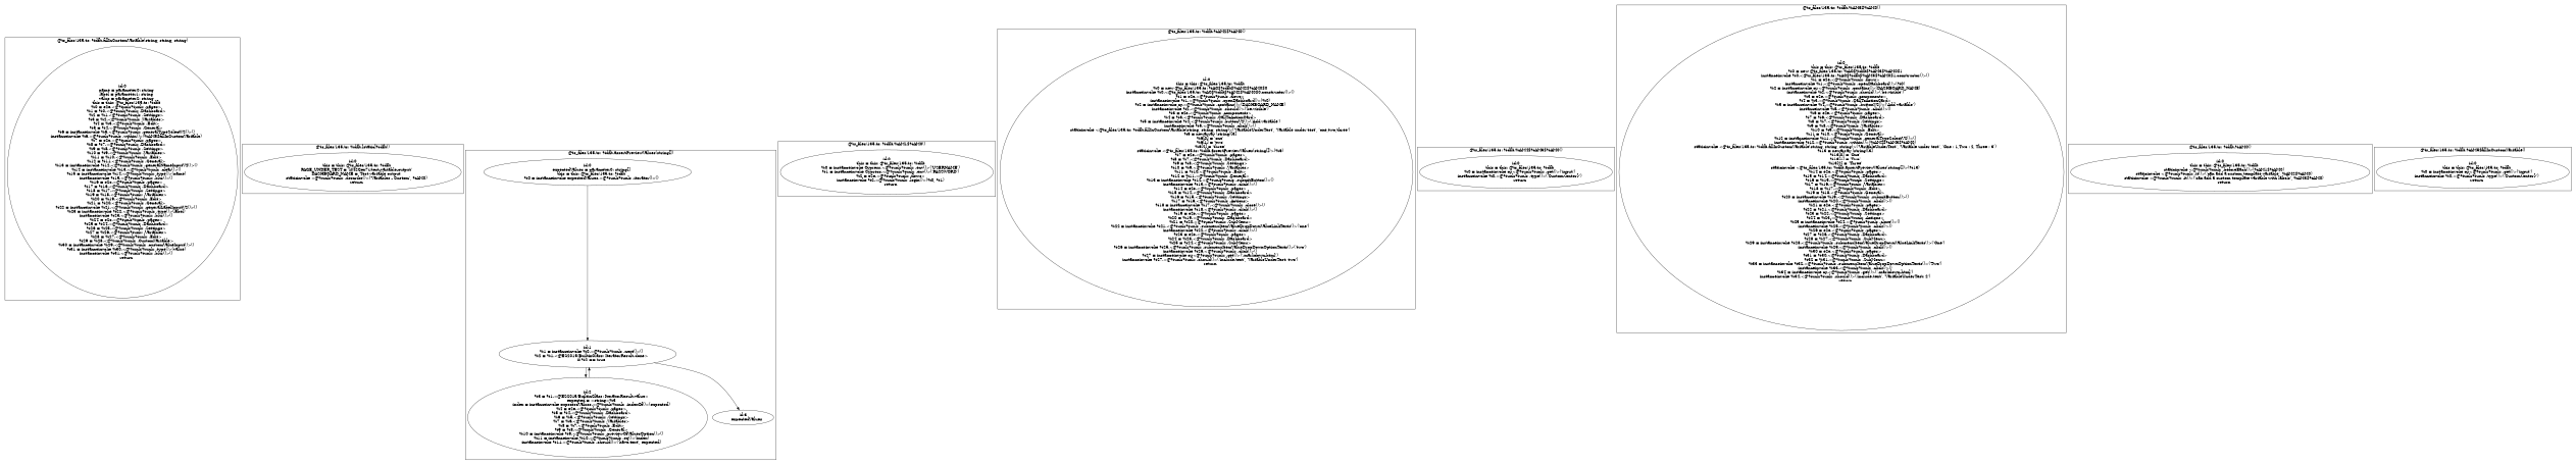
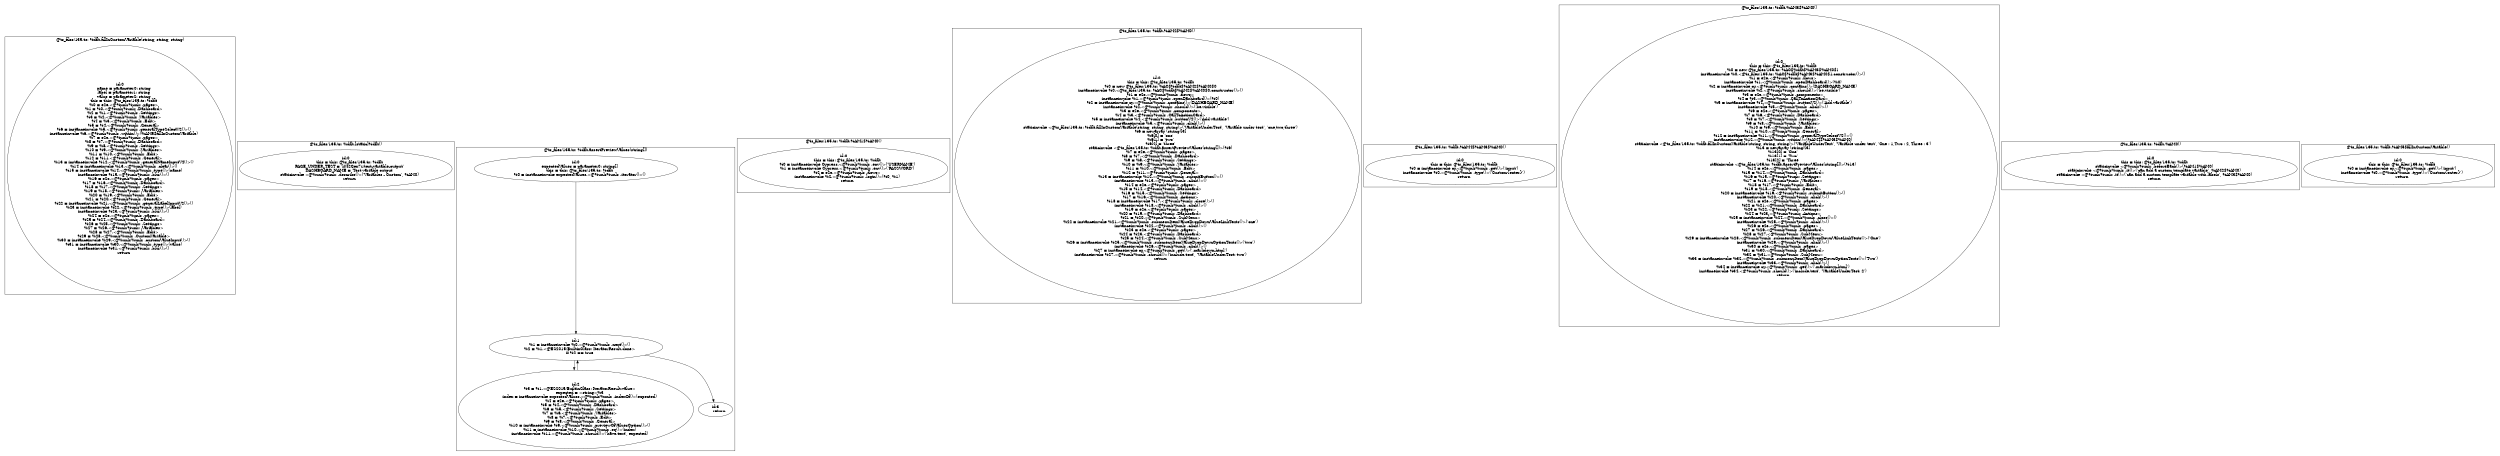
  digraph {
    n1 [label="id:0\n      name = parameter0: string\n      label = parameter1: string\n      value = parameter2: string\n      this = this: @ts_files/135.ts: %dflt\n      %0 = e2e.<@%unk/%unk: .pages>\n      %1 = %0.<@%unk/%unk: .Dashboard>\n      %2 = %1.<@%unk/%unk: .Settings>\n      %3 = %2.<@%unk/%unk: .Variables>\n      %4 = %3.<@%unk/%unk: .Edit>\n      %5 = %4.<@%unk/%unk: .General>\n      %6 = instanceinvoke %5.<@%unk/%unk: .generalTypeSelectV2()>()\n      instanceinvoke %6.<@%unk/%unk: .within()>(%AM5$fillInCustomVariable)\n      %7 = e2e.<@%unk/%unk: .pages>\n      %8 = %7.<@%unk/%unk: .Dashboard>\n      %9 = %8.<@%unk/%unk: .Settings>\n      %10 = %9.<@%unk/%unk: .Variables>\n      %11 = %10.<@%unk/%unk: .Edit>\n      %12 = %11.<@%unk/%unk: .General>\n      %13 = instanceinvoke %12.<@%unk/%unk: .generalNameInputV2()>()\n      %14 = instanceinvoke %13.<@%unk/%unk: .clear()>()\n      %15 = instanceinvoke %14.<@%unk/%unk: .type()>(name)\n      instanceinvoke %15.<@%unk/%unk: .blur()>()\n      %16 = e2e.<@%unk/%unk: .pages>\n      %17 = %16.<@%unk/%unk: .Dashboard>\n      %18 = %17.<@%unk/%unk: .Settings>\n      %19 = %18.<@%unk/%unk: .Variables>\n      %20 = %19.<@%unk/%unk: .Edit>\n      %21 = %20.<@%unk/%unk: .General>\n      %22 = instanceinvoke %21.<@%unk/%unk: .generalLabelInputV2()>()\n      %23 = instanceinvoke %22.<@%unk/%unk: .type()>(label)\n      instanceinvoke %23.<@%unk/%unk: .blur()>()\n      %24 = e2e.<@%unk/%unk: .pages>\n      %25 = %24.<@%unk/%unk: .Dashboard>\n      %26 = %25.<@%unk/%unk: .Settings>\n      %27 = %26.<@%unk/%unk: .Variables>\n      %28 = %27.<@%unk/%unk: .Edit>\n      %29 = %28.<@%unk/%unk: .CustomVariable>\n      %30 = instanceinvoke %29.<@%unk/%unk: .customValueInput()>()\n      %31 = instanceinvoke %30.<@%unk/%unk: .type()>(value)\n      instanceinvoke %31.<@%unk/%unk: .blur()>()\n      return"]
    n2 [label="id:0\n      this = this: @ts_files/135.ts: %dflt\n      PAGE_UNDER_TEST = 'kVi2Gex7z/test-variable-output'\n      DASHBOARD_NAME = 'Test variable output'\n      staticinvoke <@%unk/%unk: .describe()>('Variables - Custom', %AM0)\n      return"]
    n3 [label="id:0\n      expectedValues = parameter0: string[]\n      this = this: @ts_files/135.ts: %dflt\n      %0 = instanceinvoke expectedValues.<@%unk/%unk: .iterator()>()"]
    n4 [label="id:1\n      %1 = instanceinvoke %0.<@%unk/%unk: .next()>()\n      %2 = %1.<@ES2015/BuiltinClass: IteratorResult.done>\n      if %2 == true"]
    n5 [label="id:2\n      %3 = %1.<@ES2015/BuiltinClass: IteratorResult.value>\n      expected = <string>%3\n      index = instanceinvoke expectedValues.<@%unk/%unk: .indexOf()>(expected)\n      %4 = e2e.<@%unk/%unk: .pages>\n      %5 = %4.<@%unk/%unk: .Dashboard>\n      %6 = %5.<@%unk/%unk: .Settings>\n      %7 = %6.<@%unk/%unk: .Variables>\n      %8 = %7.<@%unk/%unk: .Edit>\n      %9 = %8.<@%unk/%unk: .General>\n      %10 = instanceinvoke %9.<@%unk/%unk: .previewOfValuesOption()>()\n      %11 = instanceinvoke %10.<@%unk/%unk: .eq()>(index)\n      instanceinvoke %11.<@%unk/%unk: .should()>('have.text', expected)"]
-   n6 [label="id:3\n      expectedValues"]
+   n6 [label="id:3\n      return"]
    n7 [label="id:0\n      this = this: @ts_files/135.ts: %dflt\n      %0 = instanceinvoke Cypress.<@%unk/%unk: .env()>('USERNAME')\n      %1 = instanceinvoke Cypress.<@%unk/%unk: .env()>('PASSWORD')\n      %2 = e2e.<@%unk/%unk: .flows>\n      instanceinvoke %2.<@%unk/%unk: .login()>(%0, %1)\n      return"]
    n8 [label="id:0\n      this = this: @ts_files/135.ts: %dflt\n      %0 = new @ts_files/135.ts: %AC$%dflt$%AM2$%AM0$0\n      instanceinvoke %0.<@ts_files/135.ts: %AC$%dflt$%AM2$%AM0$0.constructor()>()\n      %1 = e2e.<@%unk/%unk: .flows>\n      instanceinvoke %1.<@%unk/%unk: .openDashboard()>(%0)\n      %2 = instanceinvoke cy.<@%unk/%unk: .contains()>(DASHBOARD_NAME)\n      instanceinvoke %2.<@%unk/%unk: .should()>('be.visible')\n      %3 = e2e.<@%unk/%unk: .components>\n      %4 = %3.<@%unk/%unk: .CallToActionCard>\n      %5 = instanceinvoke %4.<@%unk/%unk: .buttonV2()>('Add variable')\n      instanceinvoke %5.<@%unk/%unk: .click()>()\n      staticinvoke <@ts_files/135.ts: %dflt.fillInCustomVariable(string, string, string)>('VariableUnderTest', 'Variable under test', 'one,two,three')\n      %6 = newarray (string)[3]\n      %6[0] = 'one'\n      %6[1] = 'two'\n      %6[2] = 'three'\n      staticinvoke <@ts_files/135.ts: %dflt.assertPreviewValues(string[])>(%6)\n      %7 = e2e.<@%unk/%unk: .pages>\n      %8 = %7.<@%unk/%unk: .Dashboard>\n      %9 = %8.<@%unk/%unk: .Settings>\n      %10 = %9.<@%unk/%unk: .Variables>\n      %11 = %10.<@%unk/%unk: .Edit>\n      %12 = %11.<@%unk/%unk: .General>\n      %13 = instanceinvoke %12.<@%unk/%unk: .submitButton()>()\n      instanceinvoke %13.<@%unk/%unk: .click()>()\n      %14 = e2e.<@%unk/%unk: .pages>\n      %15 = %14.<@%unk/%unk: .Dashboard>\n      %16 = %15.<@%unk/%unk: .Settings>\n      %17 = %16.<@%unk/%unk: .Actions>\n      %18 = instanceinvoke %17.<@%unk/%unk: .close()>()\n      instanceinvoke %18.<@%unk/%unk: .click()>()\n      %19 = e2e.<@%unk/%unk: .pages>\n      %20 = %19.<@%unk/%unk: .Dashboard>\n      %21 = %20.<@%unk/%unk: .SubMenu>\n      %22 = instanceinvoke %21.<@%unk/%unk: .submenuItemValueDropDownValueLinkTexts()>('one')\n      instanceinvoke %22.<@%unk/%unk: .click()>()\n      %23 = e2e.<@%unk/%unk: .pages>\n      %24 = %23.<@%unk/%unk: .Dashboard>\n      %25 = %24.<@%unk/%unk: .SubMenu>\n      %26 = instanceinvoke %25.<@%unk/%unk: .submenuItemValueDropDownOptionTexts()>('two')\n      instanceinvoke %26.<@%unk/%unk: .click()>()\n      %27 = instanceinvoke cy.<@%unk/%unk: .get()>('.markdown-html')\n      instanceinvoke %27.<@%unk/%unk: .should()>('include.text', 'VariableUnderTest: two')\n      return"]
    n9 [label="id:0\n      this = this: @ts_files/135.ts: %dflt\n      %0 = instanceinvoke cy.<@%unk/%unk: .get()>('input')\n      instanceinvoke %0.<@%unk/%unk: .type()>('Custom{enter}')\n      return"]
    n10 [label="id:0\n      this = this: @ts_files/135.ts: %dflt\n      %0 = new @ts_files/135.ts: %AC$%dflt$%AM3$%AM0$1\n      instanceinvoke %0.<@ts_files/135.ts: %AC$%dflt$%AM3$%AM0$1.constructor()>()\n      %1 = e2e.<@%unk/%unk: .flows>\n      instanceinvoke %1.<@%unk/%unk: .openDashboard()>(%0)\n      %2 = instanceinvoke cy.<@%unk/%unk: .contains()>(DASHBOARD_NAME)\n      instanceinvoke %2.<@%unk/%unk: .should()>('be.visible')\n      %3 = e2e.<@%unk/%unk: .components>\n      %4 = %3.<@%unk/%unk: .CallToActionCard>\n      %5 = instanceinvoke %4.<@%unk/%unk: .buttonV2()>('Add variable')\n      instanceinvoke %5.<@%unk/%unk: .click()>()\n      %6 = e2e.<@%unk/%unk: .pages>\n      %7 = %6.<@%unk/%unk: .Dashboard>\n      %8 = %7.<@%unk/%unk: .Settings>\n      %9 = %8.<@%unk/%unk: .Variables>\n      %10 = %9.<@%unk/%unk: .Edit>\n      %11 = %10.<@%unk/%unk: .General>\n      %12 = instanceinvoke %11.<@%unk/%unk: .generalTypeSelectV2()>()\n      instanceinvoke %12.<@%unk/%unk: .within()>(%AM4$%AM3$%AM0)\n      staticinvoke <@ts_files/135.ts: %dflt.fillInCustomVariable(string, string, string)>('VariableUnderTest', 'Variable under test', 'One : 1,Two : 2, Three : 3')\n      %13 = newarray (string)[3]\n      %13[0] = 'One'\n      %13[1] = 'Two'\n      %13[2] = 'Three'\n      staticinvoke <@ts_files/135.ts: %dflt.assertPreviewValues(string[])>(%13)\n      %14 = e2e.<@%unk/%unk: .pages>\n      %15 = %14.<@%unk/%unk: .Dashboard>\n      %16 = %15.<@%unk/%unk: .Settings>\n      %17 = %16.<@%unk/%unk: .Variables>\n      %18 = %17.<@%unk/%unk: .Edit>\n      %19 = %18.<@%unk/%unk: .General>\n      %20 = instanceinvoke %19.<@%unk/%unk: .submitButton()>()\n      instanceinvoke %20.<@%unk/%unk: .click()>()\n      %21 = e2e.<@%unk/%unk: .pages>\n      %22 = %21.<@%unk/%unk: .Dashboard>\n      %23 = %22.<@%unk/%unk: .Settings>\n      %24 = %23.<@%unk/%unk: .Actions>\n      %25 = instanceinvoke %24.<@%unk/%unk: .close()>()\n      instanceinvoke %25.<@%unk/%unk: .click()>()\n      %26 = e2e.<@%unk/%unk: .pages>\n      %27 = %26.<@%unk/%unk: .Dashboard>\n      %28 = %27.<@%unk/%unk: .SubMenu>\n      %29 = instanceinvoke %28.<@%unk/%unk: .submenuItemValueDropDownValueLinkTexts()>('One')\n      instanceinvoke %29.<@%unk/%unk: .click()>()\n      %30 = e2e.<@%unk/%unk: .pages>\n      %31 = %30.<@%unk/%unk: .Dashboard>\n      %32 = %31.<@%unk/%unk: .SubMenu>\n      %33 = instanceinvoke %32.<@%unk/%unk: .submenuItemValueDropDownOptionTexts()>('Two')\n      instanceinvoke %33.<@%unk/%unk: .click()>()\n      %34 = instanceinvoke cy.<@%unk/%unk: .get()>('.markdown-html')\n      instanceinvoke %34.<@%unk/%unk: .should()>('include.text', 'VariableUnderTest: 2')\n      return"]
    n11 [label="id:0\n      this = this: @ts_files/135.ts: %dflt\n      staticinvoke <@%unk/%unk: .beforeEach()>(%AM1$%AM0)\n      staticinvoke <@%unk/%unk: .it()>('can add a custom template variable', %AM2$%AM0)\n      staticinvoke <@%unk/%unk: .it()>('can add a custom template variable with labels', %AM3$%AM0)\n      return"]
    n12 [label="id:0\n      this = this: @ts_files/135.ts: %dflt\n      %0 = instanceinvoke cy.<@%unk/%unk: .get()>('input')\n      instanceinvoke %0.<@%unk/%unk: .type()>('Custom{enter}')\n      return"]
    subgraph cluster_1 {
      label="@ts_files/135.ts: %dflt.fillInCustomVariable(string, string, string)"
      n1
    }
    subgraph cluster_2 {
      label="@ts_files/135.ts: %dflt.[static]%dflt()"
      n2
    }
    subgraph cluster_3 {
      label="@ts_files/135.ts: %dflt.assertPreviewValues(string[])"
      n3
      n4
      n5
      n6
    }
    subgraph cluster_4 {
      label="@ts_files/135.ts: %dflt.%AM1$%AM0()"
      n7
    }
    subgraph cluster_5 {
      label="@ts_files/135.ts: %dflt.%AM2$%AM0()"
      n8
    }
    subgraph cluster_6 {
      label="@ts_files/135.ts: %dflt.%AM4$%AM3$%AM0()"
      n9
    }
    subgraph cluster_7 {
      label="@ts_files/135.ts: %dflt.%AM3$%AM0()"
      n10
    }
    subgraph cluster_8 {
      label="@ts_files/135.ts: %dflt.%AM0()"
      n11
    }
    subgraph cluster_9 {
      label="@ts_files/135.ts: %dflt.%AM5$fillInCustomVariable()"
      n12
    }
    n3 -> n4
    n4 -> n5
    n4 -> n6
    n5 -> n4
  }
